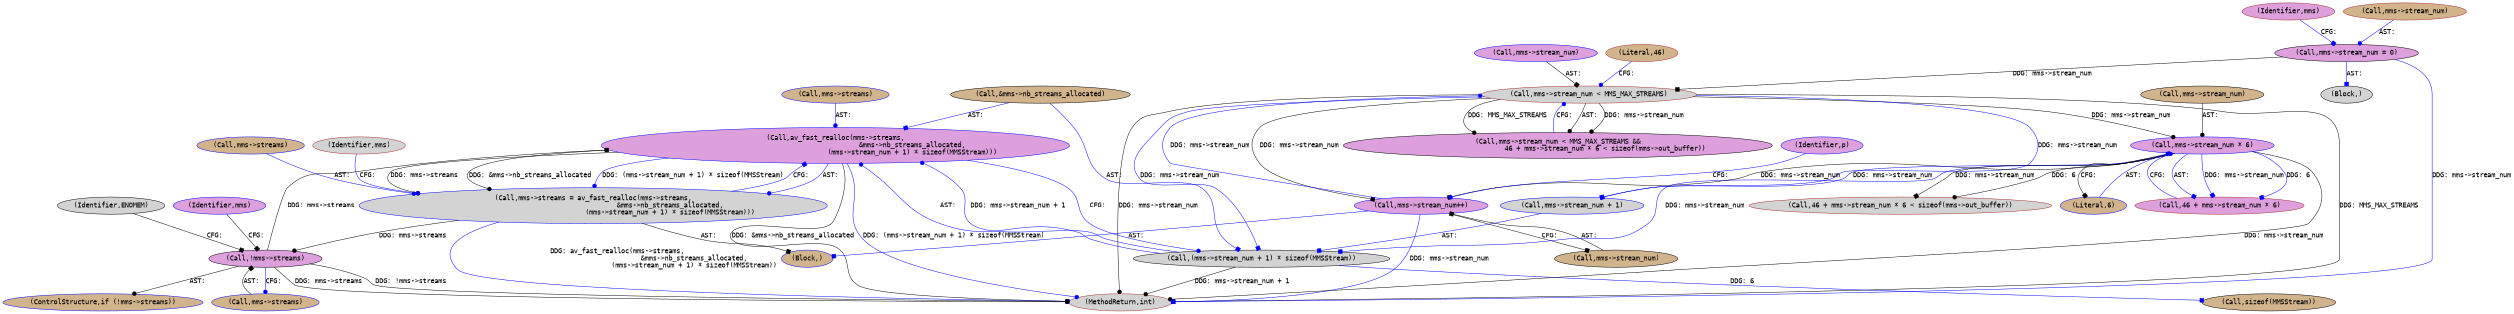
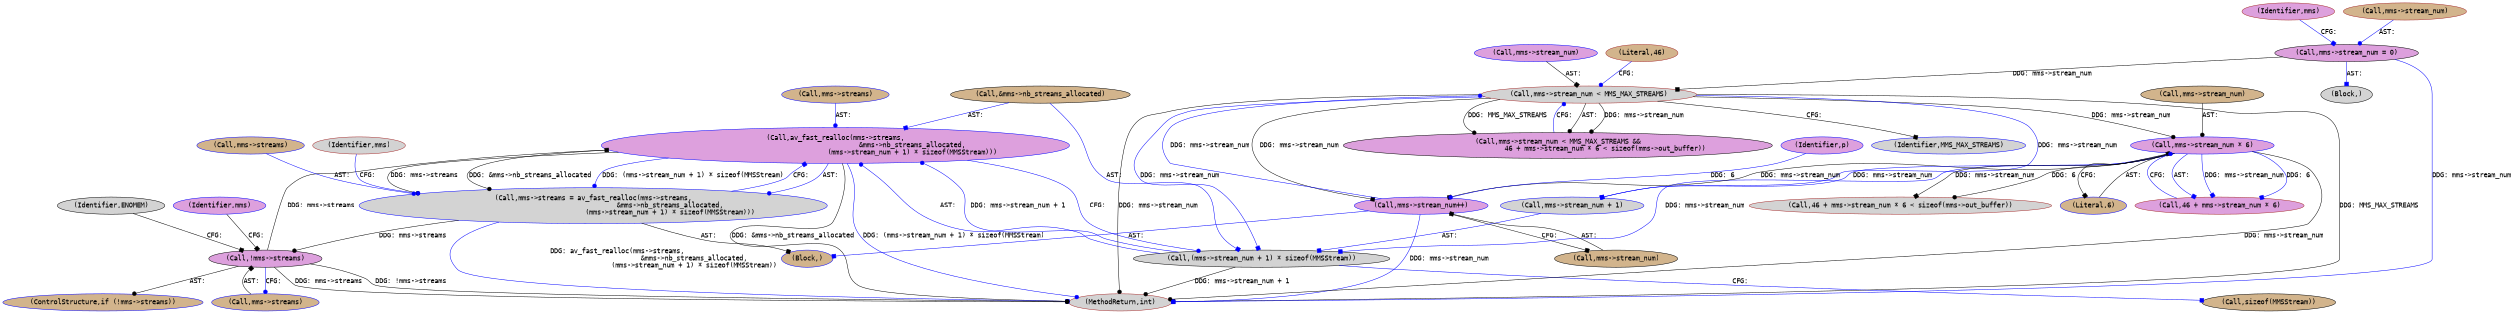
  digraph {
    fontname="DejaVu Sans Mono"
    node [color=blue fillcolor=tan fontname="DejaVu Sans Mono" style=filled]
    edge [arrowhead=dot color=blue fontname="DejaVu Sans Mono"]
    n1 [fillcolor=plum label="(Call,av_fast_realloc(mms->streams,\n                                       &mms->nb_streams_allocated,\n                                       (mms->stream_num + 1) * sizeof(MMSStream)))"]
    n2 [fillcolor=lightgrey label="(Call,mms->streams = av_fast_realloc(mms->streams,\n                                       &mms->nb_streams_allocated,\n                                       (mms->stream_num + 1) * sizeof(MMSStream)))"]
    n3 [color=black fillcolor=lightgrey label="(Call,(mms->stream_num + 1) * sizeof(MMSStream))"]
    n4 [color=brown fillcolor=lightgrey label="(MethodReturn,int)"]
    n5 [color=black fillcolor=plum label="(Call,!mms->streams)"]
    n6 [label="(Block,)"]
    n7 [color=black label="(Call,sizeof(MMSStream))"]
    n8 [label="(Call,mms->streams)"]
    n9 [label="(ControlStructure,if (!mms->streams))"]
    n10 [color=brown fillcolor=lightgrey label="(Call,mms->stream_num < MMS_MAX_STREAMS)"]
    n11 [fillcolor=plum label="(Call,mms->stream_num++)"]
    n12 [fillcolor=plum label="(Call,mms->stream_num * 6)"]
    n13 [fillcolor=lightgrey label="(Call,mms->stream_num + 1)"]
    n14 [color=black fillcolor=plum label="(Call,mms->stream_num < MMS_MAX_STREAMS &&\n                        46 + mms->stream_num * 6 < sizeof(mms->out_buffer))"]
+   n15 [fillcolor=lightgrey label="(Identifier,MMS_MAX_STREAMS)"]
    n16 [color=black label="(Call,mms->stream_num)"]
    n17 [color=brown fillcolor=lightgrey label="(Call,46 + mms->stream_num * 6 < sizeof(mms->out_buffer))"]
    n18 [label="(Literal,6)"]
    n19 [color=brown fillcolor=plum label="(Call,46 + mms->stream_num * 6)"]
    n20 [color=black fillcolor=plum label="(Call,mms->stream_num = 0)"]
    n21 [color=black fillcolor=lightgrey label="(Block,)"]
    n22 [color=black fillcolor=lightgrey label="(Identifier,ENOMEM)"]
    n23 [label="(Call,mms->streams)"]
    n24 [color=brown fillcolor=plum label="(Identifier,mms)"]
    n25 [color=brown label="(Call,mms->stream_num)"]
    n26 [fillcolor=plum label="(Call,mms->stream_num)"]
    n27 [color=black label="(Call,mms->stream_num)"]
    n28 [fillcolor=plum label="(Identifier,p)"]
    n29 [fillcolor=plum label="(Identifier,mms)"]
    n30 [color=black label="(Call,&mms->nb_streams_allocated)"]
    n31 [color=brown label="(Literal,46)"]
    n32 [label="(Call,mms->streams)"]
    n33 [color=brown fillcolor=lightgrey label="(Identifier,mms)"]
    n1 -> n2 [label="AST: "]
    n1 -> n2 [color=black label="DDG: mms->streams"]
    n1 -> n2 [color=black label="DDG: &mms->nb_streams_allocated"]
    n1 -> n2 [label="DDG: (mms->stream_num + 1) * sizeof(MMSStream)"]
    n1 -> n3 [label="CFG: "]
    n1 -> n4 [color=black label="DDG: &mms->nb_streams_allocated"]
    n1 -> n4 [label="DDG: (mms->stream_num + 1) * sizeof(MMSStream)"]
    n2 -> n1 [arrowhead=box label="CFG: "]
    n2 -> n4 [arrowhead=box label="DDG: av_fast_realloc(mms->streams,\n                                       &mms->nb_streams_allocated,\n                                       (mms->stream_num + 1) * sizeof(MMSStream))"]
    n2 -> n5 [color=black label="DDG: mms->streams"]
    n2 -> n6 [arrowhead=box color=black label="AST: "]
    n3 -> n1 [label="AST: "]
    n3 -> n1 [label="DDG: mms->stream_num + 1"]
    n3 -> n4 [color=black label="DDG: mms->stream_num + 1"]
-   n3 -> n7 [arrowhead=box label="DDG: 6"]
+   n3 -> n7 [arrowhead=box label="CFG: "]
    n5 -> n1 [arrowhead=box color=black label="DDG: mms->streams"]
    n5 -> n4 [color=black label="DDG: !mms->streams"]
    n5 -> n4 [color=black label="DDG: mms->streams"]
    n5 -> n8 [label="CFG: "]
    n5 -> n9 [color=black label="AST: "]
    n8 -> n5 [arrowhead=box color=black label="AST: "]
    n10 -> n3 [arrowhead=box label="DDG: mms->stream_num"]
    n10 -> n4 [color=black label="DDG: mms->stream_num"]
    n10 -> n4 [arrowhead=box color=black label="DDG: MMS_MAX_STREAMS"]
    n10 -> n11 [arrowhead=box color=black label="DDG: mms->stream_num"]
    n10 -> n12 [color=black label="DDG: mms->stream_num"]
    n10 -> n13 [arrowhead=box label="DDG: mms->stream_num"]
    n10 -> n14 [color=black label="AST: "]
    n10 -> n14 [color=black label="DDG: mms->stream_num"]
    n10 -> n14 [color=black label="DDG: MMS_MAX_STREAMS"]
+   n10 -> n15 [arrowhead=box color=black label="CFG: "]
    n11 -> n4 [arrowhead=box label="DDG: mms->stream_num"]
    n11 -> n6 [arrowhead=box label="AST: "]
    n11 -> n10 [label="DDG: mms->stream_num"]
    n11 -> n16 [arrowhead=box color=black label="CFG: "]
    n12 -> n3 [arrowhead=box label="DDG: mms->stream_num"]
    n12 -> n4 [color=black label="DDG: mms->stream_num"]
    n12 -> n11 [arrowhead=box color=black label="DDG: mms->stream_num"]
    n12 -> n13 [arrowhead=box label="DDG: mms->stream_num"]
    n12 -> n17 [arrowhead=box color=black label="DDG: mms->stream_num"]
    n12 -> n17 [color=black label="DDG: 6"]
    n12 -> n18 [arrowhead=box color=black label="CFG: "]
    n12 -> n19 [arrowhead=box label="AST: "]
    n12 -> n19 [arrowhead=box label="DDG: mms->stream_num"]
    n12 -> n19 [arrowhead=box label="DDG: 6"]
    n13 -> n3 [arrowhead=box label="AST: "]
    n14 -> n10 [label="CFG: "]
    n16 -> n11 [arrowhead=box color=black label="AST: "]
-   n18 -> n12 [arrowhead=box label="AST: "]
+   n18 -> n12 [arrowhead=box color=black label="AST: "]
    n19 -> n12 [label="CFG: "]
    n20 -> n4 [label="DDG: mms->stream_num"]
    n20 -> n10 [arrowhead=box color=black label="DDG: mms->stream_num"]
    n20 -> n21 [arrowhead=box label="AST: "]
    n22 -> n5 [arrowhead=box color=black label="CFG: "]
    n23 -> n1 [label="AST: "]
    n24 -> n20 [arrowhead=box label="CFG: "]
    n25 -> n20 [label="AST: "]
    n26 -> n10 [arrowhead=box color=black label="AST: "]
    n27 -> n12 [color=black label="AST: "]
-   n28 -> n11 [label="CFG: "]
+   n28 -> n11 [label="DDG: 6"]
    n29 -> n5 [arrowhead=box color=black label="CFG: "]
    n30 -> n1 [arrowhead=box label="AST: "]
    n30 -> n3 [arrowhead=box label="AST: "]
    n31 -> n10 [label="CFG: "]
    n32 -> n2 [label="AST: "]
    n33 -> n2 [label="CFG: "]
  }
